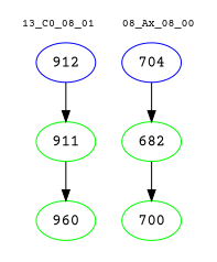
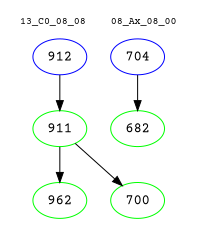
  digraph {
    fontname="Courier Prime"
    node [color=green fontname="Courier Prime"]
    edge [color=black fontname="Courier Prime"]
    n1 [label=682]
    n2 [label=700]
    n3 [color=blue label=704]
    n4 [label=911]
    n5 [color=blue label=912]
-   n6 [label=960]
+   n6 [label=962]
    subgraph cluster_1 {
      color=white
      fontsize=10
      label="08_Ax_08_00"
      n1
      n2
      n3
    }
    subgraph cluster_2 {
      color=white
      fontsize=10
-     label="13_C0_08_01"
+     label="13_C0_08_08"
      n4
      n5
      n6
    }
-   n1 -> n2
+   n4 -> n2
    n3 -> n1
    n4 -> n6
    n5 -> n4
  }
